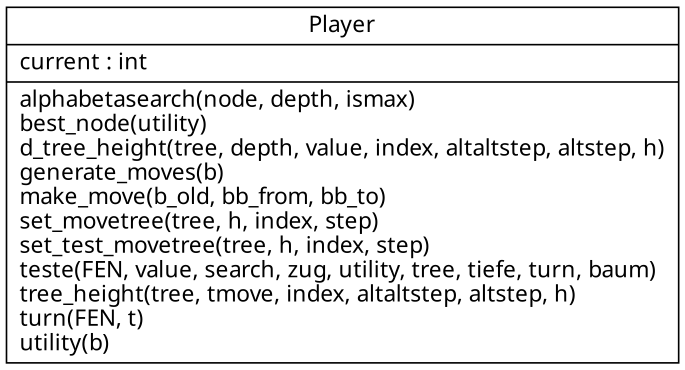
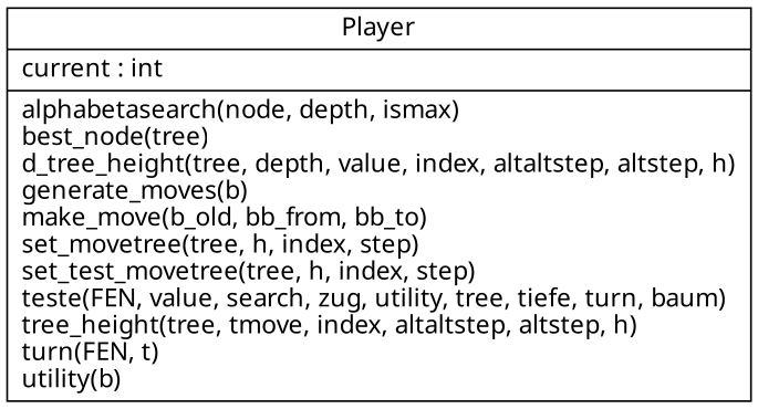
  digraph {
    rankdir=BT
    fontname="Noto Sans"
-   n1 [color=black fontcolor=black label="{Player|current : int\l|alphabetasearch(node, depth, ismax)\lbest_node(utility)\ld_tree_height(tree, depth, value, index, altaltstep, altstep, h)\lgenerate_moves(b)\lmake_move(b_old, bb_from, bb_to)\lset_movetree(tree, h, index, step)\lset_test_movetree(tree, h, index, step)\lteste(FEN, value, search, zug, utility, tree, tiefe, turn, baum)\ltree_height(tree, tmove, index, altaltstep, altstep, h)\lturn(FEN, t)\lutility(b)\l}" shape=record style=solid fontname="Noto Sans"]
+   n1 [color=black fontcolor=black label="{Player|current : int\l|alphabetasearch(node, depth, ismax)\lbest_node(tree)\ld_tree_height(tree, depth, value, index, altaltstep, altstep, h)\lgenerate_moves(b)\lmake_move(b_old, bb_from, bb_to)\lset_movetree(tree, h, index, step)\lset_test_movetree(tree, h, index, step)\lteste(FEN, value, search, zug, utility, tree, tiefe, turn, baum)\ltree_height(tree, tmove, index, altaltstep, altstep, h)\lturn(FEN, t)\lutility(b)\l}" shape=record style=solid fontname="Noto Sans"]
  }
